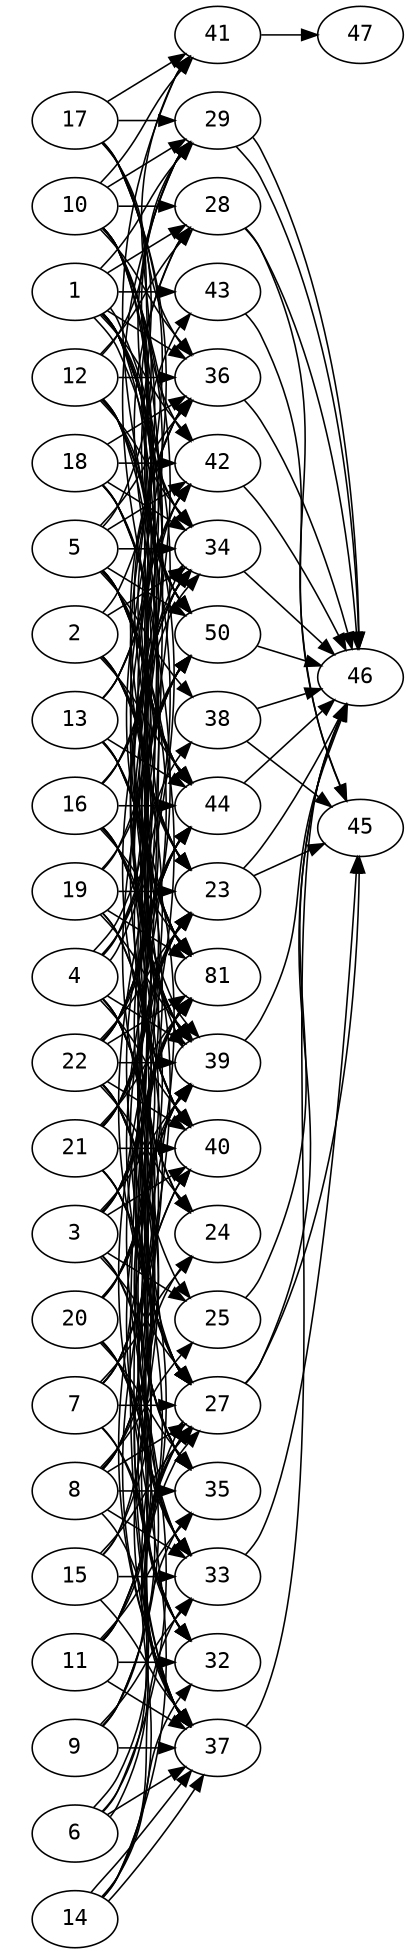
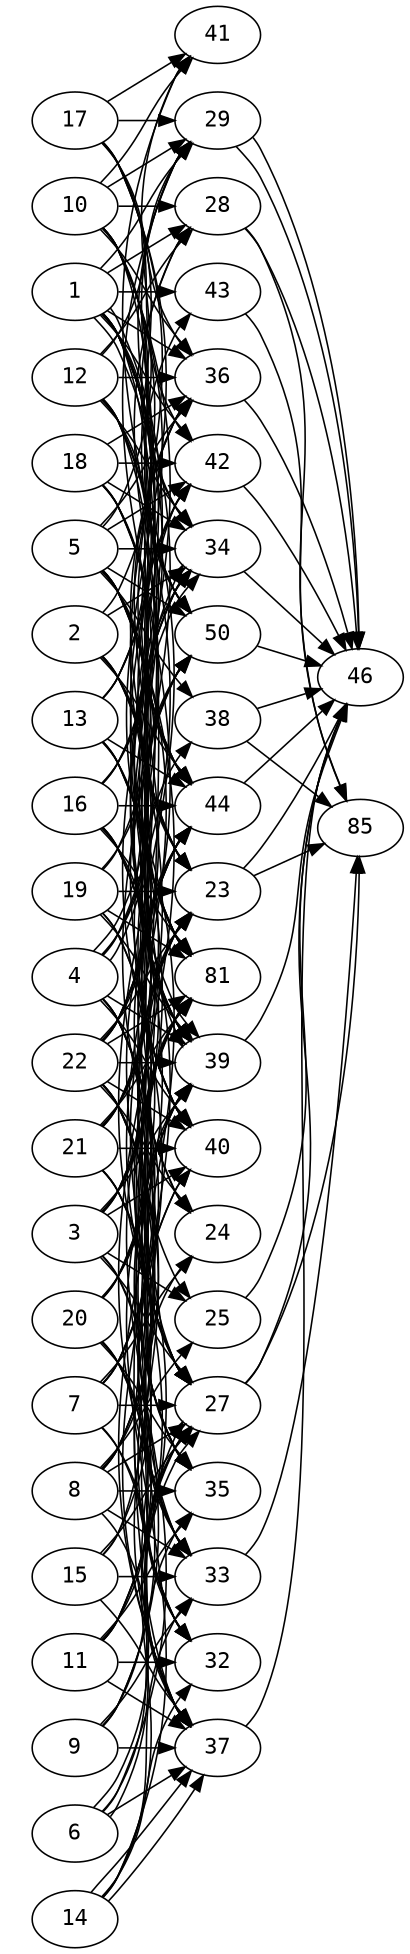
  digraph {
    fontname="DejaVu Sans Mono"
    rankdir=LR
    node [alpha=0.19 fontname="DejaVu Sans Mono"]
    edge [fontname="DejaVu Sans Mono"]
    1 [expect_size=2353474167373197]
    23 [alpha=0.17 expect_size=238619722880145664]
    24 [alpha=0.09 expect_size=1116340789156138]
    28 [alpha=0.04 expect_size=2082815168232319]
    29 [alpha=0.06 expect_size=11644805202271044]
    n6 [alpha=0.12 expect_size=5097000591541164 label=50]
    n7 [alpha=0.08 expect_size=64329567577309184000 label=81]
    33 [alpha=0.15 expect_size=23918934438221128]
    34 [expect_size=6633022266083565]
    36 [alpha=0.03 expect_size=11313976182190396]
    39 [alpha=0.16 expect_size=821044361483957]
    42 [alpha=0.06 expect_size=796440804633349]
    43 [alpha=0.12 expect_size=2396445600003700]
    44 [alpha=0.01 expect_size=31480595833946112000]
-   45 [alpha=0.01 expect_size=18927537890701344768]
+   45 [alpha=0.01 expect_size=18927537890701344768 label=85]
    46 [alpha=0.03 expect_size=2773981064288701952]
    2 [alpha=0.12 expect_size=14860930777088000000]
    40 [expect_size=141265913918515052544]
    3 [alpha=0.10 expect_size=2879948215098019328]
    25 [alpha=0.09 expect_size=2620342272296800]
    27 [alpha=0.15 expect_size=113203183921026564096]
    37 [alpha=0.02 expect_size=1587110450655915933696]
    4 [alpha=0.20 expect_size=1573451166728815104]
    32 [alpha=0.18 expect_size=10479033585055884]
    35 [alpha=0.07 expect_size=388302387376904]
    38 [alpha=0.03 expect_size=1759188662333183361024]
    41 [alpha=0.18 expect_size=53059080322956304]
-   47 [alpha=0.07 expect_size=2239678306366840111104]
    5 [alpha=0.11 expect_size=22847902442255440]
    6 [alpha=0.17 expect_size=10899409562998145024]
    7 [alpha=0.14 expect_size=15386863362436260]
    8 [expect_size=428659497945861376]
    9 [alpha=0.13 expect_size=352556744455126777856]
    10 [alpha=0.05 expect_size=90742270989611040768]
    11 [alpha=0.18 expect_size=1779948175466272]
    12 [expect_size=521186246913036480]
    13 [expect_size=1483932993058397749248]
    14 [alpha=0.04 expect_size=102298343068868768]
    15 [alpha=0.03 expect_size=280001053392519456]
    16 [expect_size=14658526806626812]
    17 [alpha=0.11 expect_size=40991314599150224]
    18 [alpha=0.07 expect_size=3866000389790964]
    19 [alpha=0.18 expect_size=12717810106573510]
    20 [alpha=0.05 expect_size=178232543899670816]
    21 [alpha=0.05 expect_size=859859431981056000]
    22 [alpha=0.20 expect_size=3992185518180184]
    1 -> 23
    1 -> 24
    1 -> 28
    1 -> 29
    1 -> n6
    1 -> n7
    1 -> 33
    1 -> 34
    1 -> 36
    1 -> 39
    1 -> 39
    1 -> 42
    1 -> 43
    1 -> 44
    23 -> 45
    23 -> 46
    28 -> 45
    28 -> 46
    29 -> 46
    29 -> 46
    n6 -> 46
    33 -> 45
    34 -> 46
    36 -> 46
    39 -> 46
    42 -> 46
    43 -> 45
    44 -> 46
    2 -> 23
    2 -> 29
    2 -> n7
    2 -> 34
    2 -> 39
    2 -> 44
    2 -> 40
    3 -> 23
    3 -> n7
    3 -> 33
    3 -> 34
    3 -> 39
    3 -> 42
    3 -> 40
    3 -> 25
    3 -> 27
    3 -> 37
    25 -> 46
    27 -> 45
    27 -> 46
    37 -> 46
    4 -> n6
    4 -> 33
    4 -> 34
    4 -> 34
    4 -> 39
    4 -> 40
    4 -> 27
    4 -> 32
    4 -> 35
    4 -> 38
    4 -> 41
    38 -> 45
    38 -> 46
-   41 -> 47
    5 -> 23
    5 -> n6
    5 -> n7
    5 -> 33
    5 -> 34
    5 -> 36
    5 -> 39
    5 -> 42
    5 -> 44
    5 -> 40
    5 -> 27
    5 -> 38
    5 -> 41
    6 -> n7
    6 -> 27
    6 -> 27
    6 -> 37
    6 -> 35
    7 -> 24
    7 -> n6
    7 -> n7
    7 -> 44
    7 -> 27
    7 -> 37
    7 -> 32
    8 -> 23
    8 -> 24
    8 -> n7
    8 -> 33
    8 -> 44
    8 -> 25
    8 -> 27
    8 -> 37
    8 -> 35
    9 -> 33
    9 -> 39
    9 -> 40
    9 -> 27
    9 -> 37
    10 -> 28
    10 -> 29
    10 -> n6
    10 -> n7
    10 -> 34
    10 -> 36
    10 -> 44
    10 -> 40
    10 -> 27
-   10 -> 37
    10 -> 41
    11 -> 23
    11 -> 44
    11 -> 40
    11 -> 27
    11 -> 37
    11 -> 32
    11 -> 35
    12 -> 28
    12 -> 29
    12 -> n6
    12 -> 34
    12 -> 36
    12 -> 39
    12 -> 44
    12 -> 27
    12 -> 37
    13 -> 24
    13 -> 28
    13 -> 29
    13 -> 39
    13 -> 43
    13 -> 44
    13 -> 27
    13 -> 37
    14 -> 33
    14 -> 39
    14 -> 27
    14 -> 37
    14 -> 37
    14 -> 32
    15 -> 33
    15 -> 39
    15 -> 42
    15 -> 27
    15 -> 37
    16 -> n7
    16 -> 34
    16 -> 36
    16 -> 39
    16 -> 42
    16 -> 44
    16 -> 25
    16 -> 27
    16 -> 37
    17 -> 23
    17 -> 29
    17 -> n6
    17 -> n7
    17 -> 36
    17 -> 42
    17 -> 41
    18 -> 23
    18 -> n7
    18 -> 34
    18 -> 36
    18 -> 42
    18 -> 44
    18 -> 40
    19 -> 23
    19 -> 28
    19 -> n6
    19 -> n7
    19 -> 39
    19 -> 27
    19 -> 35
-   20 -> n6
+   20 -> 44
    20 -> n7
    20 -> 33
    20 -> 34
    20 -> 39
    20 -> 37
    20 -> 32
    20 -> 35
    21 -> 23
    21 -> n6
    21 -> n7
    21 -> 33
    21 -> 36
    21 -> 44
    21 -> 40
    21 -> 32
    21 -> 35
    22 -> 23
    22 -> 24
    22 -> 29
    22 -> n6
    22 -> n7
    22 -> 34
    22 -> 36
    22 -> 39
    22 -> 44
    22 -> 40
    22 -> 27
    22 -> 37
    22 -> 32
    22 -> 35
  }
